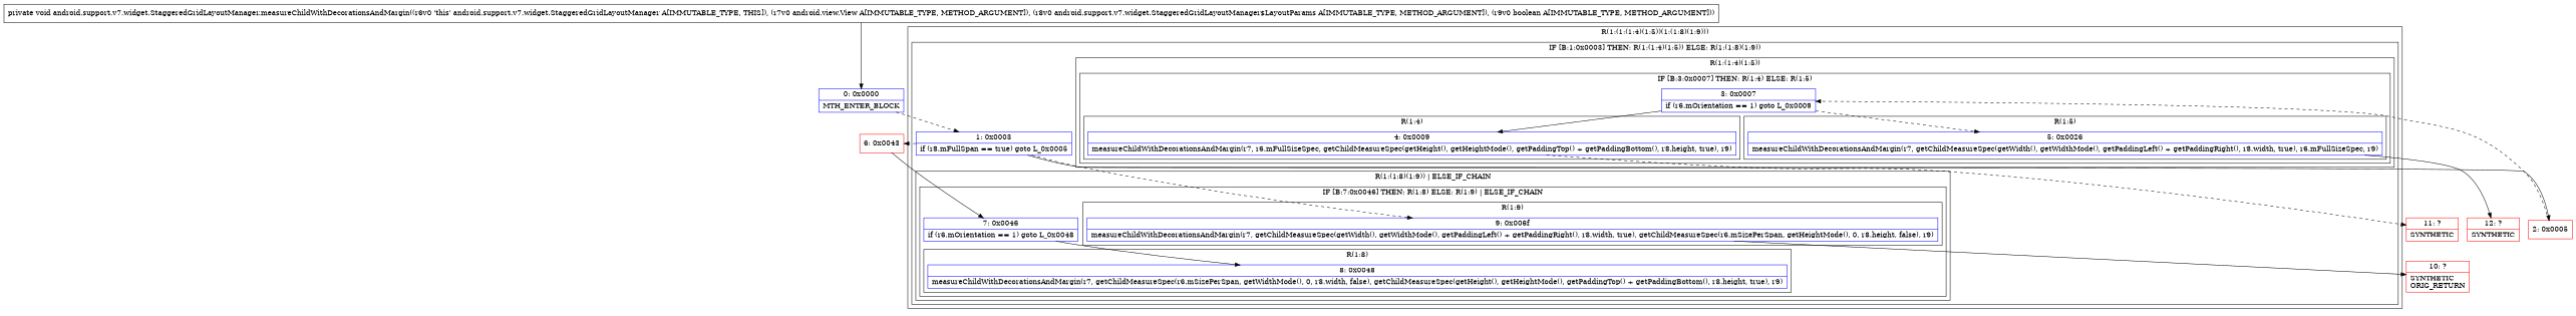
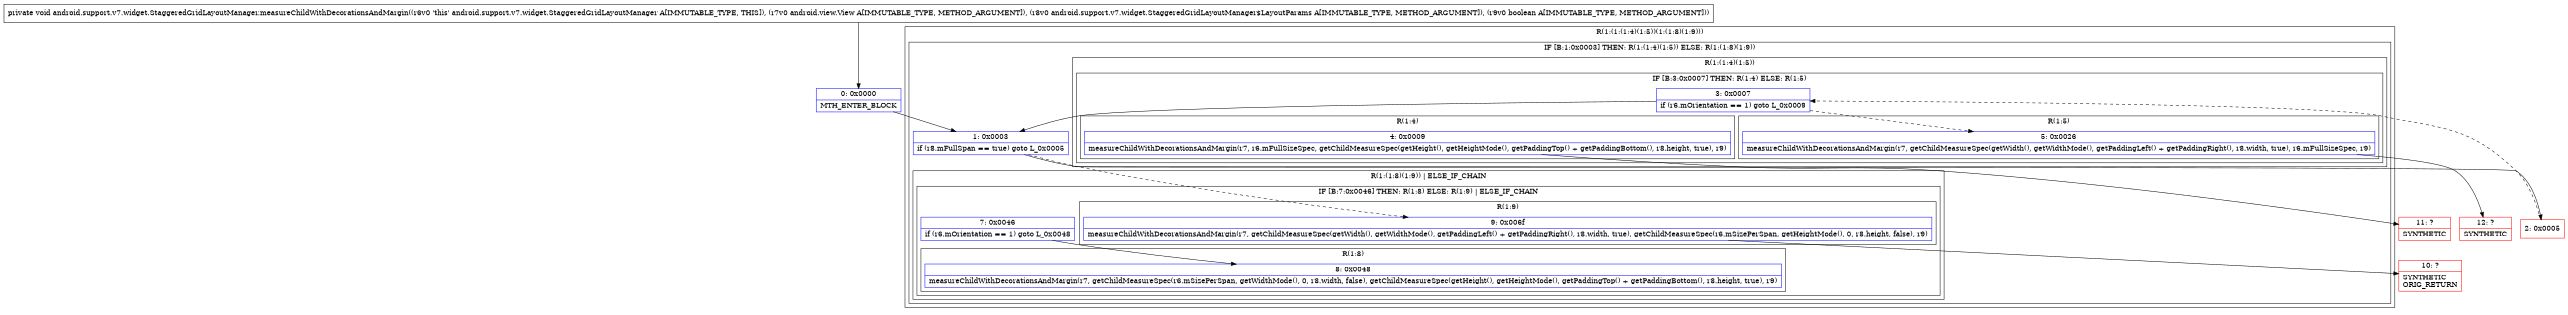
  digraph {
    node [color=blue shape=record]
    n1 [label="{4\:\ 0x0009|measureChildWithDecorationsAndMargin(r7, r6.mFullSizeSpec, getChildMeasureSpec(getHeight(), getHeightMode(), getPaddingTop() + getPaddingBottom(), r8.height, true), r9)\l}"]
    n2 [label="{5\:\ 0x0026|measureChildWithDecorationsAndMargin(r7, getChildMeasureSpec(getWidth(), getWidthMode(), getPaddingLeft() + getPaddingRight(), r8.width, true), r6.mFullSizeSpec, r9)\l}"]
    n3 [label="{3\:\ 0x0007|if (r6.mOrientation == 1) goto L_0x0009\l}"]
    n4 [label="{8\:\ 0x0048|measureChildWithDecorationsAndMargin(r7, getChildMeasureSpec(r6.mSizePerSpan, getWidthMode(), 0, r8.width, false), getChildMeasureSpec(getHeight(), getHeightMode(), getPaddingTop() + getPaddingBottom(), r8.height, true), r9)\l}"]
    n5 [label="{9\:\ 0x006f|measureChildWithDecorationsAndMargin(r7, getChildMeasureSpec(getWidth(), getWidthMode(), getPaddingLeft() + getPaddingRight(), r8.width, true), getChildMeasureSpec(r6.mSizePerSpan, getHeightMode(), 0, r8.height, false), r9)\l}"]
    n6 [label="{7\:\ 0x0046|if (r6.mOrientation == 1) goto L_0x0048\l}"]
    n7 [label="{1\:\ 0x0003|if (r8.mFullSpan == true) goto L_0x0005\l}"]
    n8 [color=red label="{11\:\ ?|SYNTHETIC\l}"]
    n9 [color=red label="{12\:\ ?|SYNTHETIC\l}"]
    n10 [color=red label="{10\:\ ?|SYNTHETIC\lORIG_RETURN\l}"]
    n11 [color=red label="{2\:\ 0x0005}"]
-   n12 [color=red label="{6\:\ 0x0043}"]
    n13 [label="{0\:\ 0x0000|MTH_ENTER_BLOCK\l}"]
    n14 [label="{private void android.support.v7.widget.StaggeredGridLayoutManager.measureChildWithDecorationsAndMargin((r6v0 'this' android.support.v7.widget.StaggeredGridLayoutManager A[IMMUTABLE_TYPE, THIS]), (r7v0 android.view.View A[IMMUTABLE_TYPE, METHOD_ARGUMENT]), (r8v0 android.support.v7.widget.StaggeredGridLayoutManager$LayoutParams A[IMMUTABLE_TYPE, METHOD_ARGUMENT]), (r9v0 boolean A[IMMUTABLE_TYPE, METHOD_ARGUMENT])) }" color=""]
    subgraph cluster_1 {
      label="R(1:(1:(1:4)(1:5))(1:(1:8)(1:9)))"
      subgraph cluster_2 {
        label="IF [B:1:0x0003] THEN: R(1:(1:4)(1:5)) ELSE: R(1:(1:8)(1:9))"
        n7
        subgraph cluster_3 {
          label="R(1:(1:4)(1:5))"
          subgraph cluster_4 {
            label="IF [B:3:0x0007] THEN: R(1:4) ELSE: R(1:5)"
            n3
            subgraph cluster_5 {
              label="R(1:4)"
              n1
            }
            subgraph cluster_6 {
              label="R(1:5)"
              n2
            }
          }
        }
        subgraph cluster_7 {
          label="R(1:(1:8)(1:9)) | ELSE_IF_CHAIN\l"
          subgraph cluster_8 {
            label="IF [B:7:0x0046] THEN: R(1:8) ELSE: R(1:9) | ELSE_IF_CHAIN\l"
            n6
            subgraph cluster_9 {
              label="R(1:8)"
              n4
            }
            subgraph cluster_10 {
              label="R(1:9)"
              n5
            }
          }
        }
      }
    }
-   n1 -> n8 [style=dashed]
+   n1 -> n8
    n2 -> n9
-   n3 -> n1
+   n3 -> n7
    n3 -> n2 [style=dashed]
    n5 -> n10
    n6 -> n4
    n7 -> n5 [style=dashed]
    n7 -> n11
-   n7 -> n12 [style=dashed]
    n11 -> n3 [style=dashed]
-   n12 -> n6
-   n13 -> n7 [style=dashed]
+   n13 -> n7
    n14 -> n13
  }
